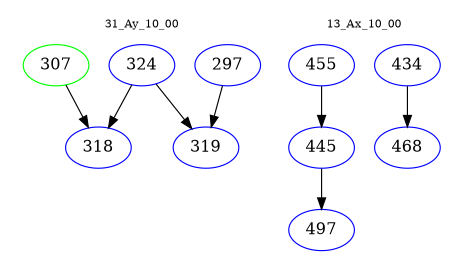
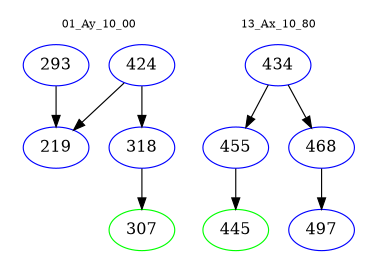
  digraph {
    node [color=blue]
    edge [color=black]
-   n1 [label=324]
-   n2 [label=319]
+   n1 [label=424]
+   n2 [label=219]
    n3 [label=318]
-   n4 [label=297]
+   n4 [label=293]
    n5 [color=green label=307]
    n6 [label=434]
    n7 [label=455]
    n8 [label=468]
-   n9 [label=445]
+   n9 [color=green label=445]
    n10 [label=497]
    subgraph cluster_1 {
      color=white
      fontsize=10
-     label="31_Ay_10_00"
+     label="01_Ay_10_00"
      n1
      n2
      n3
      n4
      n5
    }
    subgraph cluster_2 {
      color=white
      fontsize=10
-     label="13_Ax_10_00"
+     label="13_Ax_10_80"
      n6
      n7
      n8
      n9
      n10
    }
    n1 -> n2
    n1 -> n3
-   n5 -> n3
+   n3 -> n5
    n4 -> n2
+   n6 -> n7
    n6 -> n8
    n7 -> n9
-   n9 -> n10
+   n8 -> n10
  }
